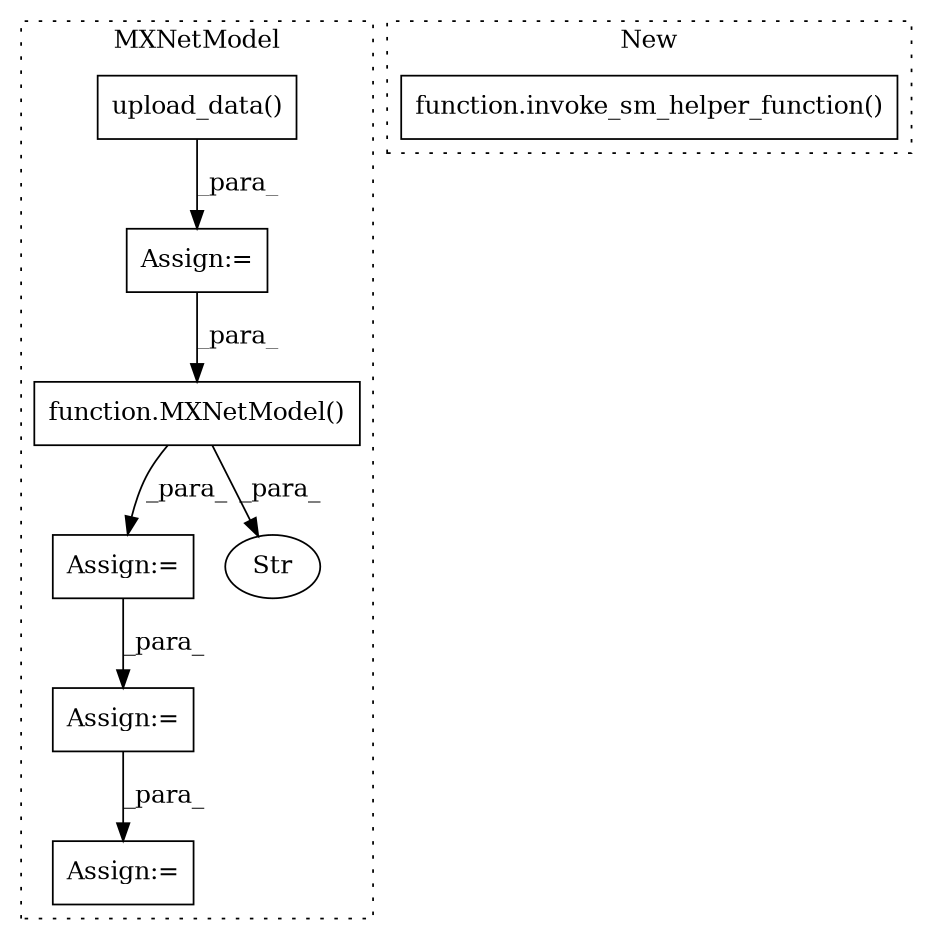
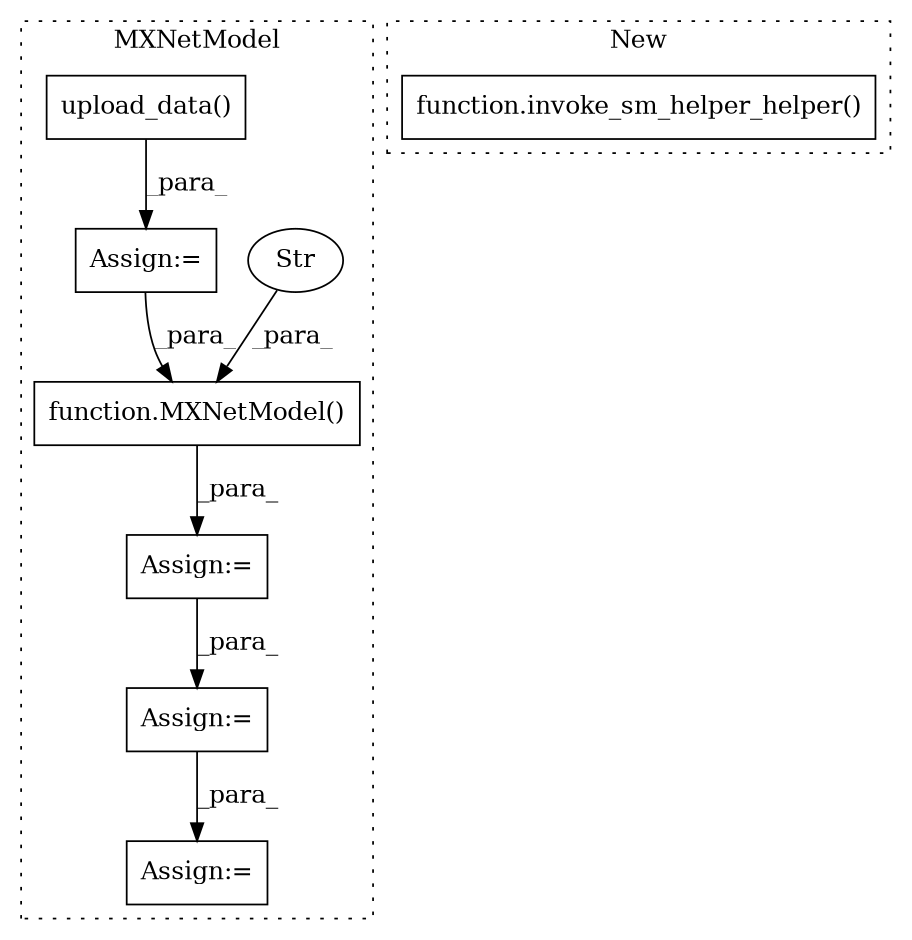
  digraph {
    node [a=68 l=3 shape=box]
    n1 [a=75 l="11,165" label="function.MXNetModel()" s="1364,1461"]
    n2 [label="Assign:=" s=1803]
    n3 [label="Assign:=" s=1361]
    n4 [label="Assign:=" s=1881]
    n5 [a=66 l=15 label=Str s=1410 shape=ellipse]
    n6 [a=75 l=65 label="upload_data()" s=1286]
    n7 [label="Assign:=" s=1283]
-   n8 [a=75 l="26,1" label="function.invoke_sm_helper_function()" s="1271,1416"]
+   n8 [a=75 l="26,1" label="function.invoke_sm_helper_helper()" s="1271,1416"]
    subgraph cluster_1 {
      label=MXNetModel
      style=dotted
      n1
      n2
      n3
      n4
      n5
      n6
      n7
    }
    subgraph cluster_2 {
      label=New
      style=dotted
      n8
    }
    n1 -> n3 [label=_para_]
    n2 -> n4 [label=_para_]
    n3 -> n2 [label=_para_]
-   n1 -> n5 [label=_para_]
+   n5 -> n1 [label=_para_]
    n6 -> n7 [label=_para_]
    n7 -> n1 [label=_para_]
  }
